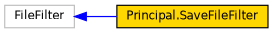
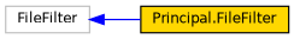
  digraph {
    rankdir=LR
    node [fontname=Helvetica fontsize=10 shape=record style=filled]
    n1 [color=grey75 fillcolor=white height=0.2 label=FileFilter width=0.4]
-   n2 [color=black fillcolor=gold height=0.2 label="Principal.SaveFileFilter" width=0.4]
+   n2 [color=black fillcolor=gold height=0.2 label="Principal.FileFilter" width=0.4]
    n1 -> n2 [color=blue dir=back fontname=Helvetica fontsize=10 labelfontname=Helvetica labelfontsize=10 style=solid]
  }
